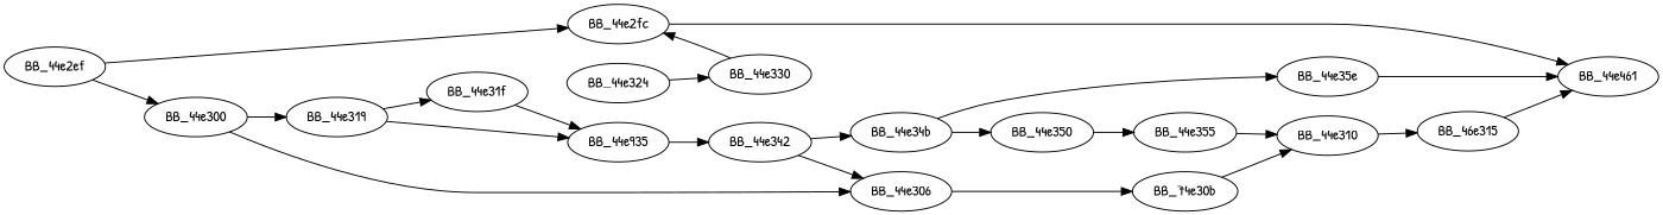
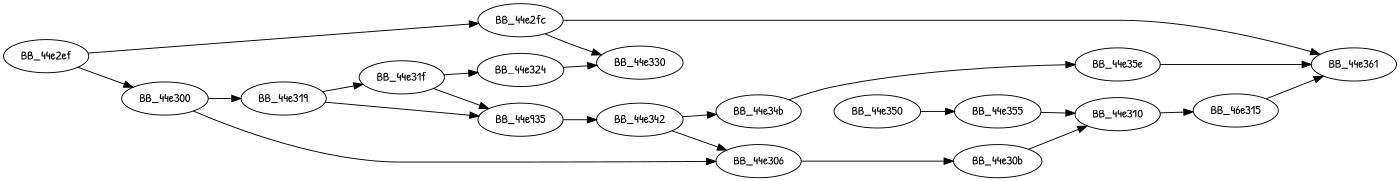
  digraph {
    fontname="Patrick Hand"
    rankdir=LR
    node [fontname="Patrick Hand"]
    edge [fontname="Patrick Hand"]
    BB_44e2ef
    BB_44e2fc
    BB_44e300
-   BB_44e361 [label=BB_44e461]
+   BB_44e361
    BB_44e306
    BB_44e319
-   BB_44e30b [label=BB_74e30b]
+   BB_44e30b
    BB_44e31f
    n9 [label=BB_44e935]
    BB_44e310
    BB_44e324
    BB_44e342
    n13 [label=BB_46e315]
    BB_44e330
    BB_44e34b
    BB_44e350
    BB_44e35e
    BB_44e355
    BB_44e2ef -> BB_44e2fc
    BB_44e2ef -> BB_44e300
    BB_44e2fc -> BB_44e361
    BB_44e300 -> BB_44e306
    BB_44e300 -> BB_44e319
    BB_44e306 -> BB_44e30b
    BB_44e319 -> BB_44e31f
    BB_44e319 -> n9
    BB_44e30b -> BB_44e310
    BB_44e31f -> n9
+   BB_44e31f -> BB_44e324
    n9 -> BB_44e342
    BB_44e310 -> n13
    BB_44e324 -> BB_44e330
    BB_44e342 -> BB_44e306
    BB_44e342 -> BB_44e34b
    n13 -> BB_44e361
-   BB_44e330 -> BB_44e2fc
-   BB_44e34b -> BB_44e350
+   BB_44e2fc -> BB_44e330
    BB_44e34b -> BB_44e35e
    BB_44e350 -> BB_44e355
    BB_44e35e -> BB_44e361
    BB_44e355 -> BB_44e310
  }
